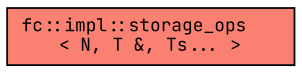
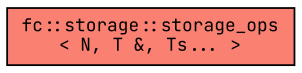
  digraph {
    rankdir=LR
    fontname="JetBrains Mono"
-   n1 [color=black fillcolor=salmon fontname="JetBrains Mono" fontsize=10 height=0.2 label="fc::impl::storage_ops\l\< N, T &, Ts... \>" shape=record style=filled width=0.4]
+   n1 [color=black fillcolor=salmon fontname="JetBrains Mono" fontsize=10 height=0.2 label="fc::storage::storage_ops\l\< N, T &, Ts... \>" shape=record style=filled width=0.4]
  }
